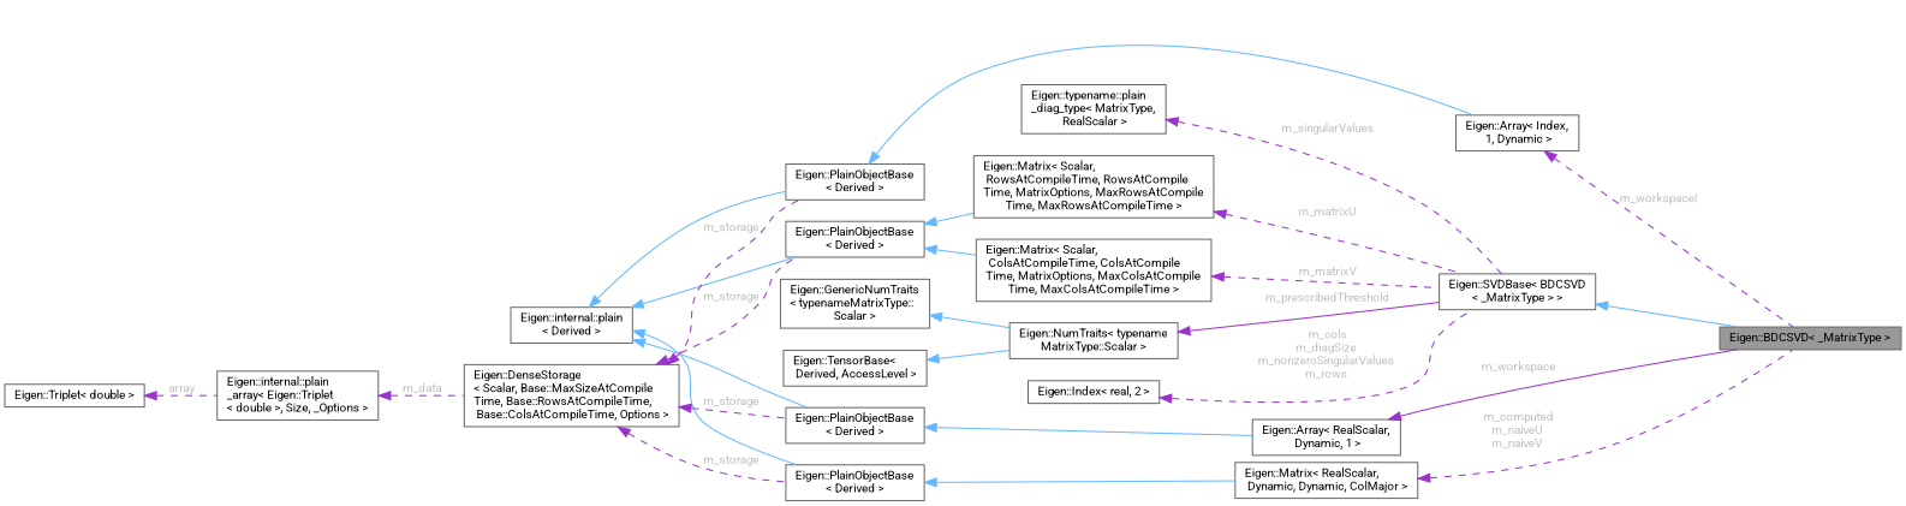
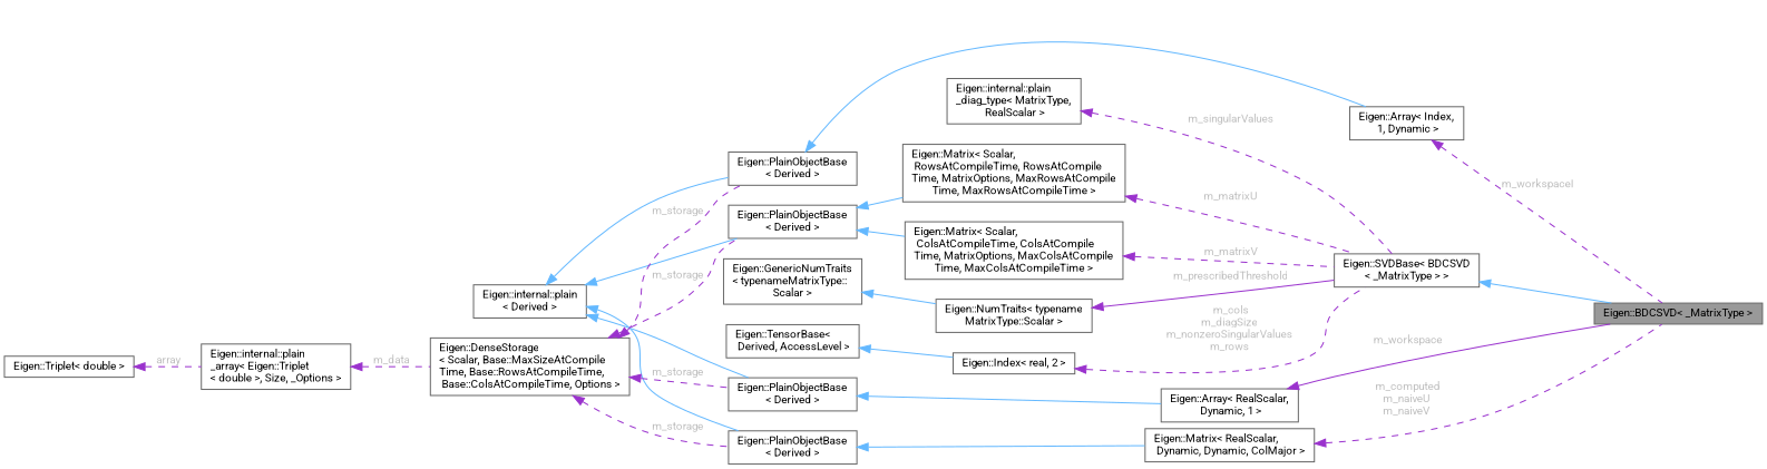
  digraph {
    fontname=Roboto
    rankdir=LR
    node [color=gray40 fillcolor=white fontname=Roboto fontsize=10 shape=box style=filled]
    edge [color=darkorchid3 dir=back fontname=Roboto fontsize=10 labelfontname=Helvetica labelfontsize=10 style=solid fontcolor=grey]
    n1 [fillcolor=grey60 fontcolor=black height=0.2 label="Eigen::BDCSVD\< _MatrixType \>" width=0.4]
    n2 [height=0.2 label="Eigen::SVDBase\< BDCSVD\l\< _MatrixType \> \>" width=0.4]
    n3 [height=0.2 label="Eigen::Matrix\< Scalar,\l RowsAtCompileTime, RowsAtCompile\lTime, MatrixOptions, MaxRowsAtCompile\lTime, MaxRowsAtCompileTime \>" width=0.4]
    n4 [height=0.2 label="Eigen::PlainObjectBase\l\< Derived \>" width=0.4]
    n5 [height=0.2 label="Eigen::Matrix\< Scalar,\l ColsAtCompileTime, ColsAtCompile\lTime, MatrixOptions, MaxColsAtCompile\lTime, MaxColsAtCompileTime \>" width=0.4]
    n6 [height=0.2 label="Eigen::internal::plain\l\< Derived \>" width=0.4]
    n7 [height=0.2 label="Eigen::PlainObjectBase\l\< Derived \>" width=0.4]
    n8 [height=0.2 label="Eigen::PlainObjectBase\l\< Derived \>" width=0.4]
    n9 [height=0.2 label="Eigen::PlainObjectBase\l\< Derived \>" width=0.4]
    n10 [height=0.2 label="Eigen::Matrix\< RealScalar,\l Dynamic, Dynamic, ColMajor \>" width=0.4]
    n11 [height=0.2 label="Eigen::Array\< RealScalar,\l Dynamic, 1 \>" width=0.4]
    n12 [height=0.2 label="Eigen::Array\< Index,\l 1, Dynamic \>" width=0.4]
    n13 [height=0.2 label="Eigen::DenseStorage\l\< Scalar, Base::MaxSizeAtCompile\lTime, Base::RowsAtCompileTime,\l Base::ColsAtCompileTime, Options \>" width=0.4]
    n14 [height=0.2 label="Eigen::internal::plain\l_array\< Eigen::Triplet\l\< double \>, Size, _Options \>" width=0.4]
    n15 [height=0.2 label="Eigen::Triplet\< double \>" width=0.4]
-   n16 [height=0.2 label="Eigen::typename::plain\l_diag_type\< MatrixType,\l RealScalar \>" width=0.4]
+   n16 [height=0.2 label="Eigen::internal::plain\l_diag_type\< MatrixType,\l RealScalar \>" width=0.4]
    n17 [height=0.2 label="Eigen::Index\< real, 2 \>" width=0.4]
    n18 [height=0.2 label="Eigen::TensorBase\<\l Derived, AccessLevel \>" width=0.4]
    n19 [height=0.2 label="Eigen::NumTraits\< typename\lMatrixType::Scalar \>" width=0.4]
    n20 [height=0.2 label="Eigen::GenericNumTraits\l\< typenameMatrixType::\lScalar \>" width=0.4]
    n2 -> n1 [color=steelblue1 fontcolor=""]
    n3 -> n2 [label=" m_matrixU" style=dashed]
    n4 -> n3 [color=steelblue1 fontcolor=""]
    n4 -> n5 [color=steelblue1 fontcolor=""]
    n5 -> n2 [label=" m_matrixV" style=dashed]
    n6 -> n4 [color=steelblue1 fontcolor=""]
    n6 -> n7 [color=steelblue1 fontcolor=""]
    n6 -> n8 [color=steelblue1 fontcolor=""]
    n6 -> n9 [color=steelblue1 fontcolor=""]
    n7 -> n10 [color=steelblue1 fontcolor=""]
    n8 -> n11 [color=steelblue1 fontcolor=""]
    n9 -> n12 [color=steelblue1 fontcolor=""]
    n10 -> n1 [label=" m_computed\nm_naiveU\nm_naiveV" style=dashed]
    n11 -> n1 [label=" m_workspace"]
    n12 -> n1 [label=" m_workspaceI" style=dashed]
    n13 -> n4 [label=" m_storage" style=dashed]
    n13 -> n7 [label=" m_storage" style=dashed]
    n13 -> n8 [label=" m_storage" style=dashed]
    n13 -> n9 [label=" m_storage" style=dashed]
    n14 -> n13 [label=" m_data" style=dashed]
    n15 -> n14 [label=" array" style=dashed]
    n16 -> n2 [label=" m_singularValues" style=dashed]
    n17 -> n2 [label=" m_cols\nm_diagSize\nm_nonzeroSingularValues\nm_rows" style=dashed]
-   n18 -> n19 [color=steelblue1 fontcolor=""]
+   n18 -> n17 [color=steelblue1 fontcolor=""]
    n19 -> n2 [label=" m_prescribedThreshold"]
    n20 -> n19 [color=steelblue1 fontcolor=""]
  }
